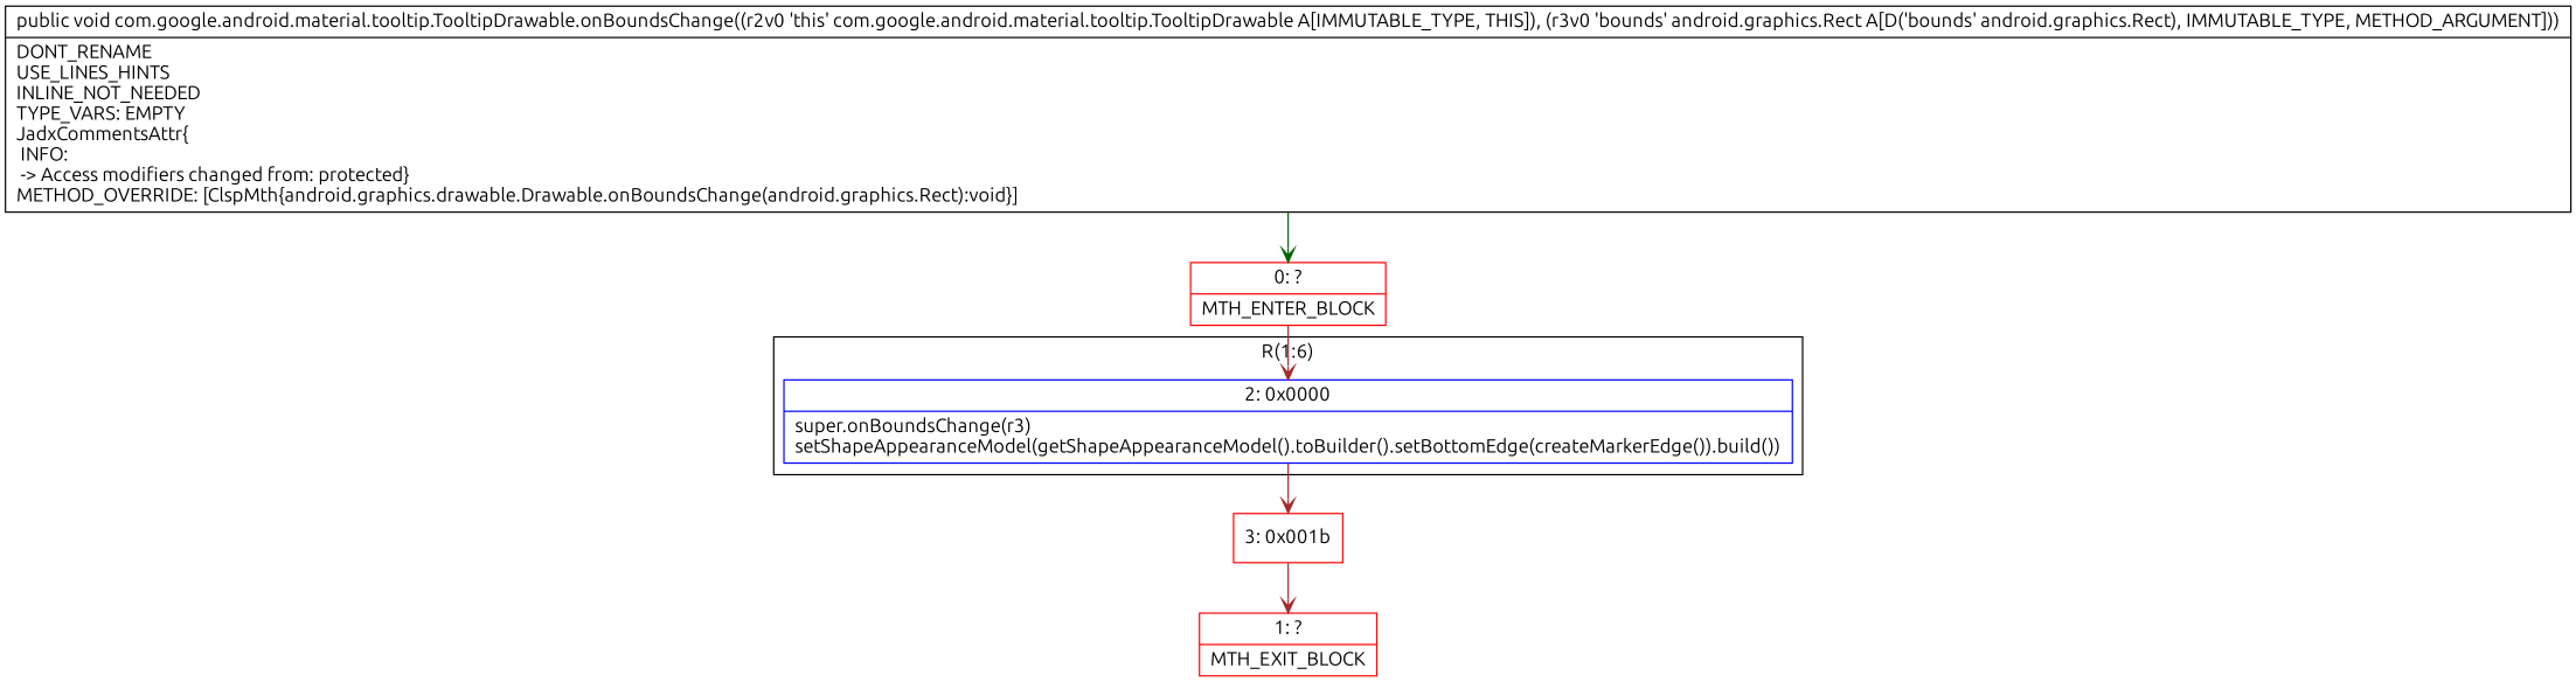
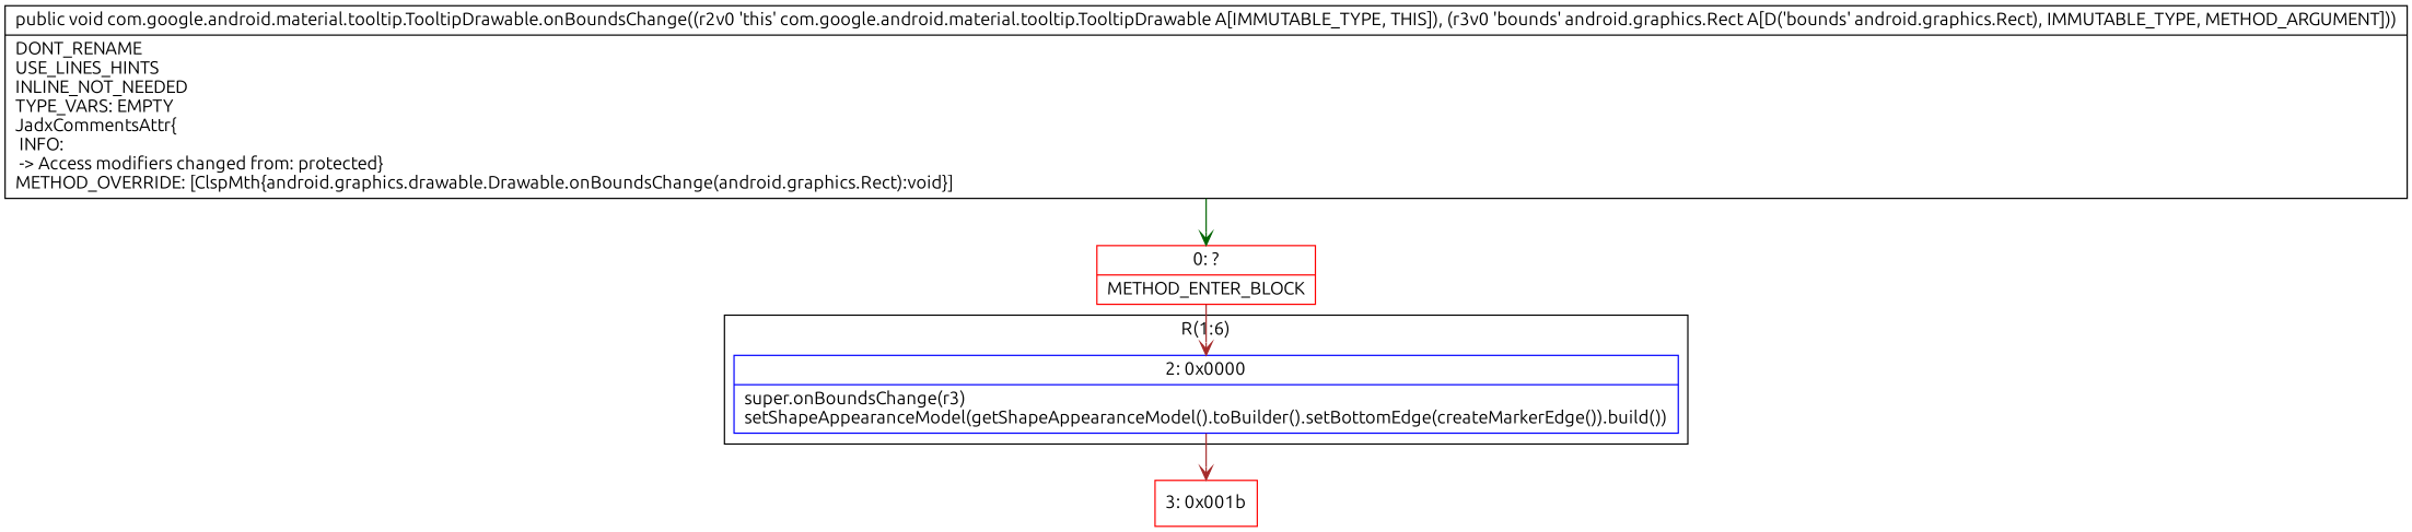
  digraph {
    fontname=Ubuntu
    node [color=red fontname=Ubuntu shape=record]
    edge [arrowhead=vee color=brown fontname=Ubuntu]
    n1 [color=blue label="{2\:\ 0x0000|super.onBoundsChange(r3)\lsetShapeAppearanceModel(getShapeAppearanceModel().toBuilder().setBottomEdge(createMarkerEdge()).build())\l}"]
    n2 [label="{3\:\ 0x001b}"]
-   n3 [label="{1\:\ ?|MTH_EXIT_BLOCK\l}"]
-   n4 [label="{0\:\ ?|MTH_ENTER_BLOCK\l}"]
+   n4 [label="{0\:\ ?|METHOD_ENTER_BLOCK\l}"]
    n5 [label="{public void com.google.android.material.tooltip.TooltipDrawable.onBoundsChange((r2v0 'this' com.google.android.material.tooltip.TooltipDrawable A[IMMUTABLE_TYPE, THIS]), (r3v0 'bounds' android.graphics.Rect A[D('bounds' android.graphics.Rect), IMMUTABLE_TYPE, METHOD_ARGUMENT]))  | DONT_RENAME\lUSE_LINES_HINTS\lINLINE_NOT_NEEDED\lTYPE_VARS: EMPTY\lJadxCommentsAttr\{\l INFO: \l \-\> Access modifiers changed from: protected\}\lMETHOD_OVERRIDE: [ClspMth\{android.graphics.drawable.Drawable.onBoundsChange(android.graphics.Rect):void\}]\l}" color=""]
    subgraph cluster_1 {
      label="R(1:6)"
      n1
    }
    n1 -> n2
-   n2 -> n3
    n4 -> n1
    n5 -> n4 [color=darkgreen]
  }
